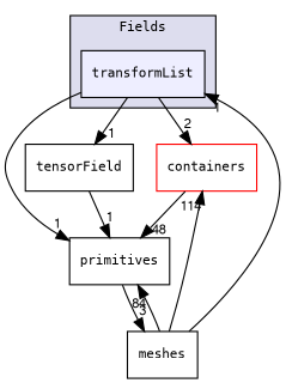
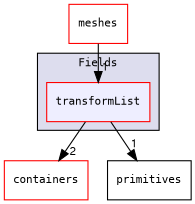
  digraph {
    compound=true
    fontname="DejaVu Sans Mono"
    node [fontname="DejaVu Sans Mono" fontsize=10 shape=box]
    edge [fontname="DejaVu Sans Mono" headlabel=1 labeldistance=1.5 labelfontname=FreeSans labelfontsize=10]
-   n1 [fillcolor="#eeeeff" label=transformList pencolor=black style=filled]
+   n1 [fillcolor="#eeeeff" label=transformList pencolor=black style=filled color=red]
    n2 [color=red label=containers]
    n3 [color=black label=primitives]
-   n4 [label=tensorField]
-   n5 [color=black label=meshes]
+   n5 [color=red label=meshes]
    subgraph cluster_1 {
      bgcolor="#ddddee"
      fontsize=10
      label=Fields
      pencolor=black
      n1
    }
    n1 -> n2 [headlabel=2]
    n1 -> n3
-   n1 -> n4
-   n2 -> n3 [headlabel=48]
-   n3 -> n5 [headlabel=3]
-   n4 -> n3
    n5 -> n1
-   n5 -> n2 [headlabel=114]
-   n5 -> n3 [headlabel=84]
  }
